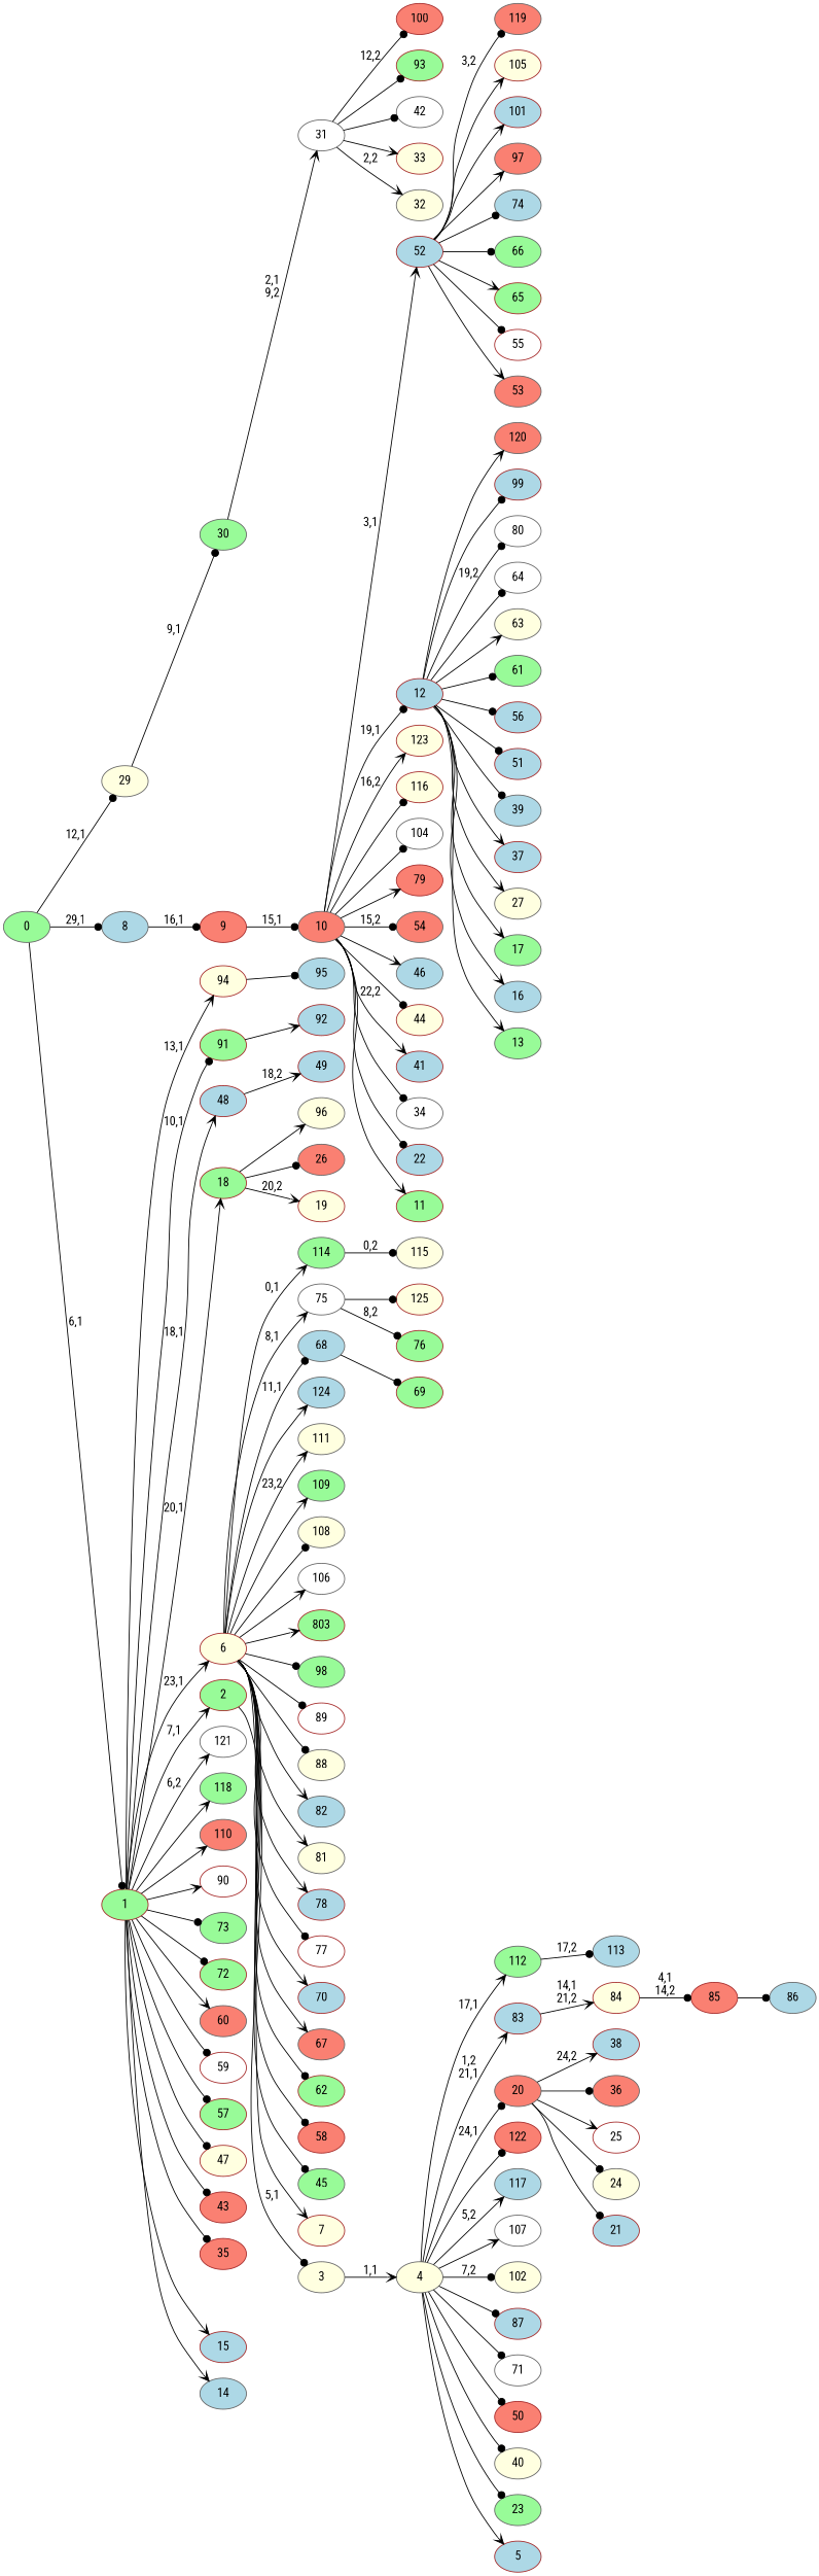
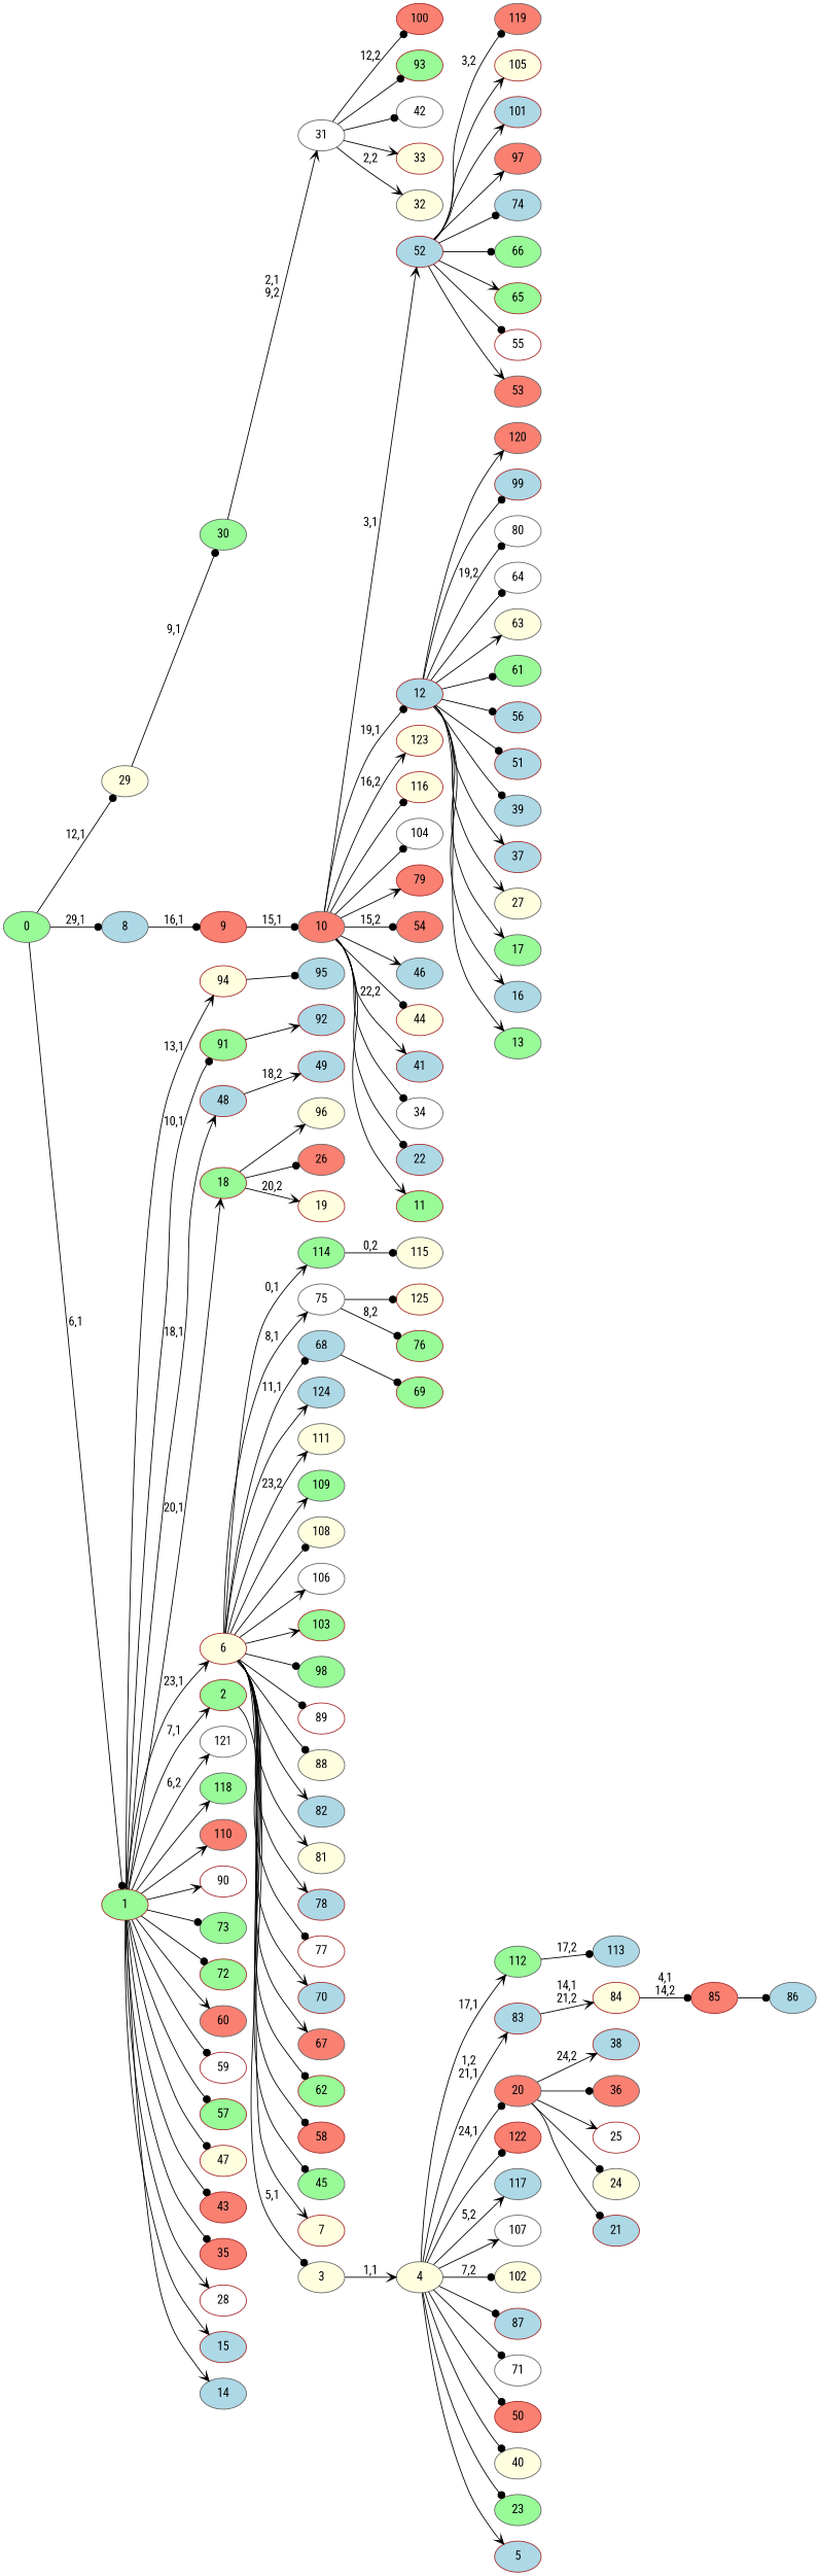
  digraph {
    fontname="Roboto Condensed"
    rankdir=LR
    node [color=gray40 fillcolor=lightblue fontname="Roboto Condensed" style=filled]
    edge [arrowhead=dot fontname="Roboto Condensed"]
    114 [fillcolor=palegreen]
    115 [fillcolor=lightyellow]
    112 [fillcolor=palegreen]
    113
    94 [color=brown fillcolor=lightyellow]
    95
    91 [color=brown fillcolor=palegreen]
    92 [color=brown]
    85 [color=brown fillcolor=salmon]
    86
    84 [color=brown fillcolor=lightyellow]
    83 [color=brown]
    75 [fillcolor=white]
    125 [color=brown fillcolor=lightyellow]
    76 [color=brown fillcolor=palegreen]
    69 [color=brown fillcolor=palegreen]
    68
    52 [color=brown]
    119 [fillcolor=salmon]
    105 [color=brown fillcolor=lightyellow]
    101 [color=brown]
    97 [fillcolor=salmon]
    74
    66 [fillcolor=palegreen]
    65 [color=brown fillcolor=palegreen]
    55 [color=brown fillcolor=white]
    53 [fillcolor=salmon]
    48 [color=brown]
    49 [color=brown]
    31 [fillcolor=white]
    100 [color=brown fillcolor=salmon]
    93 [color=brown fillcolor=palegreen]
    42 [fillcolor=white]
    33 [color=brown fillcolor=lightyellow]
    32 [fillcolor=lightyellow]
    30 [fillcolor=palegreen]
    29 [fillcolor=lightyellow]
    20 [fillcolor=salmon]
    38 [color=brown]
    36 [fillcolor=salmon]
    25 [color=brown fillcolor=white]
    24 [fillcolor=lightyellow]
    21 [color=brown]
    18 [color=brown fillcolor=palegreen]
    96 [fillcolor=lightyellow]
    26 [fillcolor=salmon]
    19 [color=brown fillcolor=lightyellow]
    12 [color=brown]
    120 [fillcolor=salmon]
    99 [color=brown]
    80 [fillcolor=white]
    64 [fillcolor=white]
    63 [fillcolor=lightyellow]
    61 [fillcolor=palegreen]
    56 [color=brown]
    51 [color=brown]
    39
    37 [color=brown]
    27 [fillcolor=lightyellow]
    17 [fillcolor=palegreen]
    16
    13 [fillcolor=palegreen]
    10 [fillcolor=salmon]
    123 [color=brown fillcolor=lightyellow]
    116 [color=brown fillcolor=lightyellow]
    104 [fillcolor=white]
    79 [color=brown fillcolor=salmon]
    54 [fillcolor=salmon]
    46
    44 [color=brown fillcolor=lightyellow]
    41 [color=brown]
    34 [fillcolor=white]
    22 [color=brown]
    11 [color=brown fillcolor=palegreen]
    9 [color=brown fillcolor=salmon]
    8
    6 [color=brown fillcolor=lightyellow]
    124
    111 [fillcolor=lightyellow]
    109 [fillcolor=palegreen]
    108 [fillcolor=lightyellow]
    106 [fillcolor=white]
-   103 [color=brown fillcolor=palegreen label=803]
+   103 [color=brown fillcolor=palegreen]
    98 [fillcolor=palegreen]
    89 [color=brown fillcolor=white]
    88 [fillcolor=lightyellow]
    82
    81 [fillcolor=lightyellow]
    78 [color=brown]
    77 [color=brown fillcolor=white]
    70 [color=brown]
    67 [fillcolor=salmon]
    62 [color=brown fillcolor=palegreen]
    58 [color=brown fillcolor=salmon]
    45 [fillcolor=palegreen]
    7 [color=brown fillcolor=lightyellow]
    4 [fillcolor=lightyellow]
    122 [color=brown fillcolor=salmon]
    117
    107 [fillcolor=white]
    102 [fillcolor=lightyellow]
    87 [color=brown]
    71 [fillcolor=white]
    50 [color=brown fillcolor=salmon]
    40 [fillcolor=lightyellow]
    23 [fillcolor=palegreen]
    5 [color=brown]
    3 [fillcolor=lightyellow]
    2 [color=brown fillcolor=palegreen]
    1 [color=brown fillcolor=palegreen]
    121 [fillcolor=white]
    118 [fillcolor=palegreen]
    110 [fillcolor=salmon]
    90 [color=brown fillcolor=white]
    73 [fillcolor=palegreen]
    72 [color=brown fillcolor=palegreen]
    60 [fillcolor=salmon]
    59 [color=brown fillcolor=white]
    57 [color=brown fillcolor=palegreen]
    47 [color=brown fillcolor=lightyellow]
    43 [color=brown fillcolor=salmon]
    35 [color=brown fillcolor=salmon]
+   28 [color=brown fillcolor=white]
    15 [color=brown]
    14
    0 [fillcolor=palegreen]
    114 -> 115 [label="0,2"]
    112 -> 113 [label="17,2"]
    94 -> 95
    91 -> 92 [arrowhead=vee]
    85 -> 86
    84 -> 85 [label="4,1\n14,2"]
    83 -> 84 [arrowhead=vee label="14,1\n21,2"]
    75 -> 125
    75 -> 76 [label="8,2"]
    68 -> 69
    52 -> 119 [label="3,2"]
    52 -> 105 [arrowhead=vee]
    52 -> 101 [arrowhead=vee]
    52 -> 97 [arrowhead=vee]
    52 -> 74
    52 -> 66
    52 -> 65 [arrowhead=vee]
    52 -> 55
    52 -> 53 [arrowhead=vee]
    48 -> 49 [arrowhead=vee label="18,2"]
    31 -> 100 [label="12,2"]
    31 -> 93
    31 -> 42
    31 -> 33 [arrowhead=vee]
    31 -> 32 [arrowhead=vee label="2,2"]
    30 -> 31 [arrowhead=vee label="2,1\n9,2"]
    29 -> 30 [label="9,1"]
    20 -> 38 [arrowhead=vee label="24,2"]
    20 -> 36
    20 -> 25 [arrowhead=vee]
    20 -> 24
    20 -> 21
    18 -> 96 [arrowhead=vee]
    18 -> 26
    18 -> 19 [arrowhead=vee label="20,2"]
    12 -> 120 [arrowhead=vee]
    12 -> 99
    12 -> 80 [label="19,2"]
    12 -> 64
    12 -> 63 [arrowhead=vee]
    12 -> 61
    12 -> 56
    12 -> 51
    12 -> 39
    12 -> 37 [arrowhead=vee]
    12 -> 27 [arrowhead=vee]
    12 -> 17 [arrowhead=vee]
    12 -> 16 [arrowhead=vee]
    12 -> 13 [arrowhead=vee]
    10 -> 52 [arrowhead=vee label="3,1"]
    10 -> 12 [label="19,1"]
    10 -> 123 [arrowhead=vee label="16,2"]
    10 -> 116
    10 -> 104
    10 -> 79 [arrowhead=vee]
    10 -> 54 [label="15,2"]
    10 -> 46 [arrowhead=vee]
    10 -> 44
    10 -> 41 [arrowhead=vee label="22,2"]
    10 -> 34
    10 -> 22
    10 -> 11 [arrowhead=vee]
    9 -> 10 [label="15,1"]
    8 -> 9 [label="16,1"]
    6 -> 114 [arrowhead=vee label="0,1"]
    6 -> 75 [arrowhead=vee label="8,1"]
    6 -> 68 [label="11,1"]
    6 -> 124 [arrowhead=vee]
    6 -> 111 [arrowhead=vee label="23,2"]
    6 -> 109 [arrowhead=vee]
    6 -> 108
    6 -> 106 [arrowhead=vee]
    6 -> 103 [arrowhead=vee]
    6 -> 98
    6 -> 89
    6 -> 88
    6 -> 82 [arrowhead=vee]
    6 -> 81 [arrowhead=vee]
    6 -> 78 [arrowhead=vee]
    6 -> 77
    6 -> 70 [arrowhead=vee]
    6 -> 67 [arrowhead=vee]
    6 -> 62
    6 -> 58
    6 -> 45
    6 -> 7 [arrowhead=vee]
    4 -> 112 [arrowhead=vee label="17,1"]
    4 -> 83 [arrowhead=vee label="1,2\n21,1"]
    4 -> 20 [label="24,1"]
    4 -> 122
    4 -> 117 [arrowhead=vee label="5,2"]
    4 -> 107 [arrowhead=vee]
    4 -> 102 [label="7,2"]
    4 -> 87
    4 -> 71
    4 -> 50
    4 -> 40
    4 -> 23
    4 -> 5 [arrowhead=vee]
    3 -> 4 [arrowhead=vee label="1,1"]
    2 -> 3 [label="5,1"]
    1 -> 94 [arrowhead=vee label="13,1"]
    1 -> 91 [label="10,1"]
    1 -> 48 [arrowhead=vee label="18,1"]
    1 -> 18 [arrowhead=vee label="20,1"]
    1 -> 6 [arrowhead=vee label="23,1"]
    1 -> 2 [arrowhead=vee label="7,1"]
    1 -> 121 [arrowhead=vee label="6,2"]
    1 -> 118 [arrowhead=vee]
    1 -> 110 [arrowhead=vee]
    1 -> 90 [arrowhead=vee]
    1 -> 73
    1 -> 72
    1 -> 60 [arrowhead=vee]
    1 -> 59
    1 -> 57
    1 -> 47
    1 -> 43
    1 -> 35
+   1 -> 28 [arrowhead=vee]
    1 -> 15 [arrowhead=vee]
    1 -> 14 [arrowhead=vee]
    0 -> 29 [label="12,1"]
    0 -> 8 [label="29,1"]
    0 -> 1 [label="6,1"]
  }
